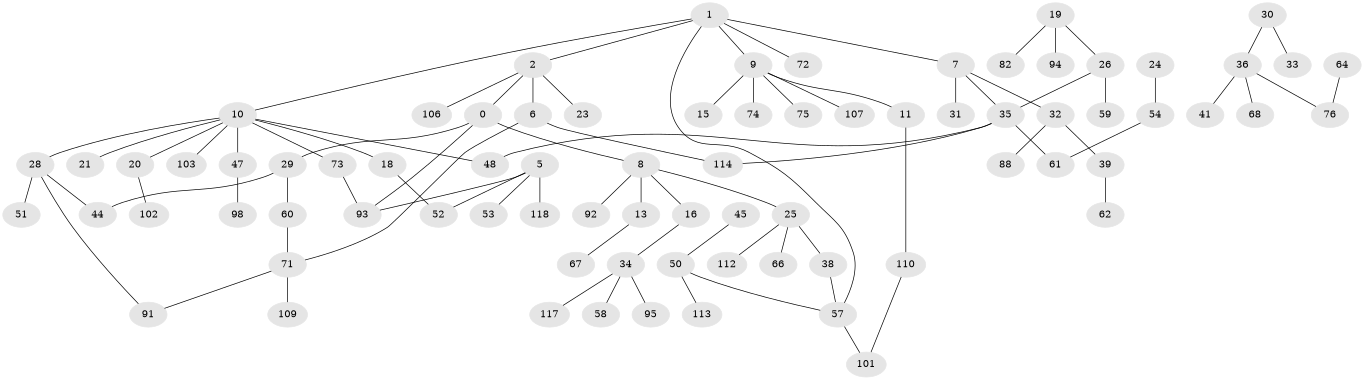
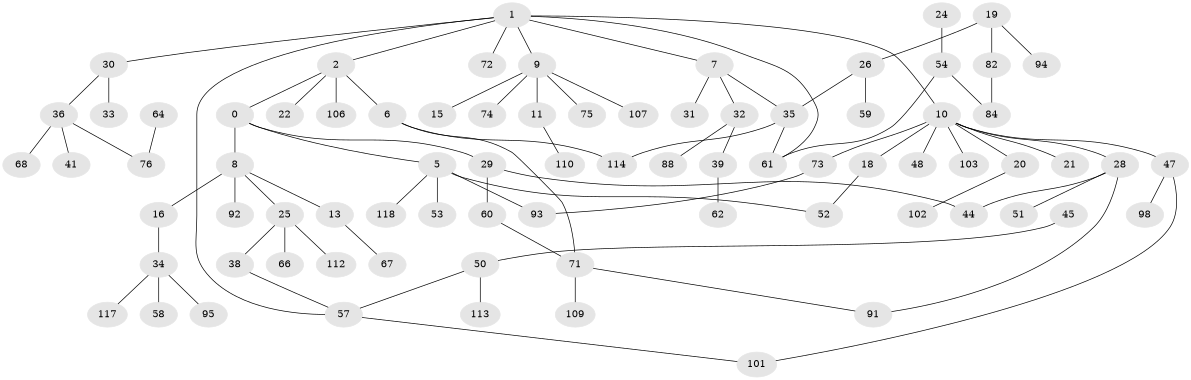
  graph {
    node [color=gray90 style=filled]
    1 [super="+4"]
    2 [super="+22"]
    7 [super="+14"]
    9 [super="+46"]
    10 [super="+17"]
    30
    57 [super="+86"]
    61 [super="+69"]
    72
    n10 [label=0]
    6 [super="+83"]
-   23
+   23 [label=22]
    106
    31 [super="+40"]
    32 [super="+51"]
    35 [super="+43"]
    11
    15
    74
    75
    107
    18 [super="+116"]
    20
    21
    28 [super="+63"]
    47 [super="+97"]
    48 [super="+65"]
    73 [super="+115"]
    n29 [label=103]
    36 [super="+81"]
    33
    101 [super="+111"]
    5 [super="+42"]
    8 [super="+12"]
    29 [super="+77"]
    71 [super="+105"]
    114
    52
    53
    93
    118
    13 [super="+37"]
    16 [super="+87"]
    25 [super="+80"]
    92
    60
    44 [super="+55"]
    91
    109
    19 [super="+27"]
    26 [super="+70"]
    82
    94 [super="+119"]
    39 [super="+49"]
    88
    67 [super="+89"]
    34
    38
    66
    112
    110
    102
    n63 [label=51]
    98
    24 [super="+78"]
    54 [super="+99"]
    76 [super="+85"]
    64
    58
    95
    117
    41
    68
    59 [super="+96"]
+   84
    62
    45
    50
    113
    1 -- 2
    1 -- 7
    1 -- 9
    1 -- 10
+   1 -- 30
    1 -- 57
+   1 -- 61
    1 -- 72
    2 -- n10
    2 -- 6
    2 -- 23
    2 -- 106
    7 -- 31
    7 -- 32
    7 -- 35
    9 -- 11
    9 -- 15
    9 -- 74
    9 -- 75
    9 -- 107
    10 -- 18
    10 -- 20
    10 -- 21
    10 -- 28
    10 -- 47
    10 -- 48
    10 -- 73
    10 -- n29
    30 -- 36
    30 -- 33
    57 -- 101
-   n10 -- 93
+   n10 -- 5
    n10 -- 8
    n10 -- 29
    6 -- 71
    6 -- 114
    32 -- 39
    32 -- 88
    35 -- 61
-   35 -- 48
    35 -- 114
    11 -- 110
    18 -- 52
    20 -- 102
    28 -- 44
    28 -- 91
    28 -- n63
-   110 -- 101
+   47 -- 101
    47 -- 98
    73 -- 93
    36 -- 76
    36 -- 41
    36 -- 68
    5 -- 52
    5 -- 53
    5 -- 93
    5 -- 118
    8 -- 13
    8 -- 16
    8 -- 25
    8 -- 92
    29 -- 60
    29 -- 44
    71 -- 91
    71 -- 109
    13 -- 67
    16 -- 34
    25 -- 38
    25 -- 66
    25 -- 112
    60 -- 71
    19 -- 26
    19 -- 82
    19 -- 94
    26 -- 35
    26 -- 59
+   82 -- 84
    39 -- 62
    34 -- 58
    34 -- 95
    34 -- 117
    38 -- 57
    24 -- 54
    54 -- 61
+   54 -- 84
    64 -- 76
    45 -- 50
    50 -- 57
    50 -- 113
  }
